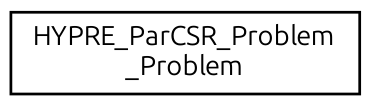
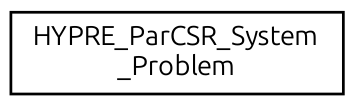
  digraph {
    rankdir=LR
    fontname=Ubuntu
-   n1 [color=black fillcolor=white fontname=Ubuntu fontsize=10 height=0.2 label="HYPRE_ParCSR_Problem\l_Problem" shape=record style=filled width=0.4]
+   n1 [color=black fillcolor=white fontname=Ubuntu fontsize=10 height=0.2 label="HYPRE_ParCSR_System\l_Problem" shape=record style=filled width=0.4]
  }
